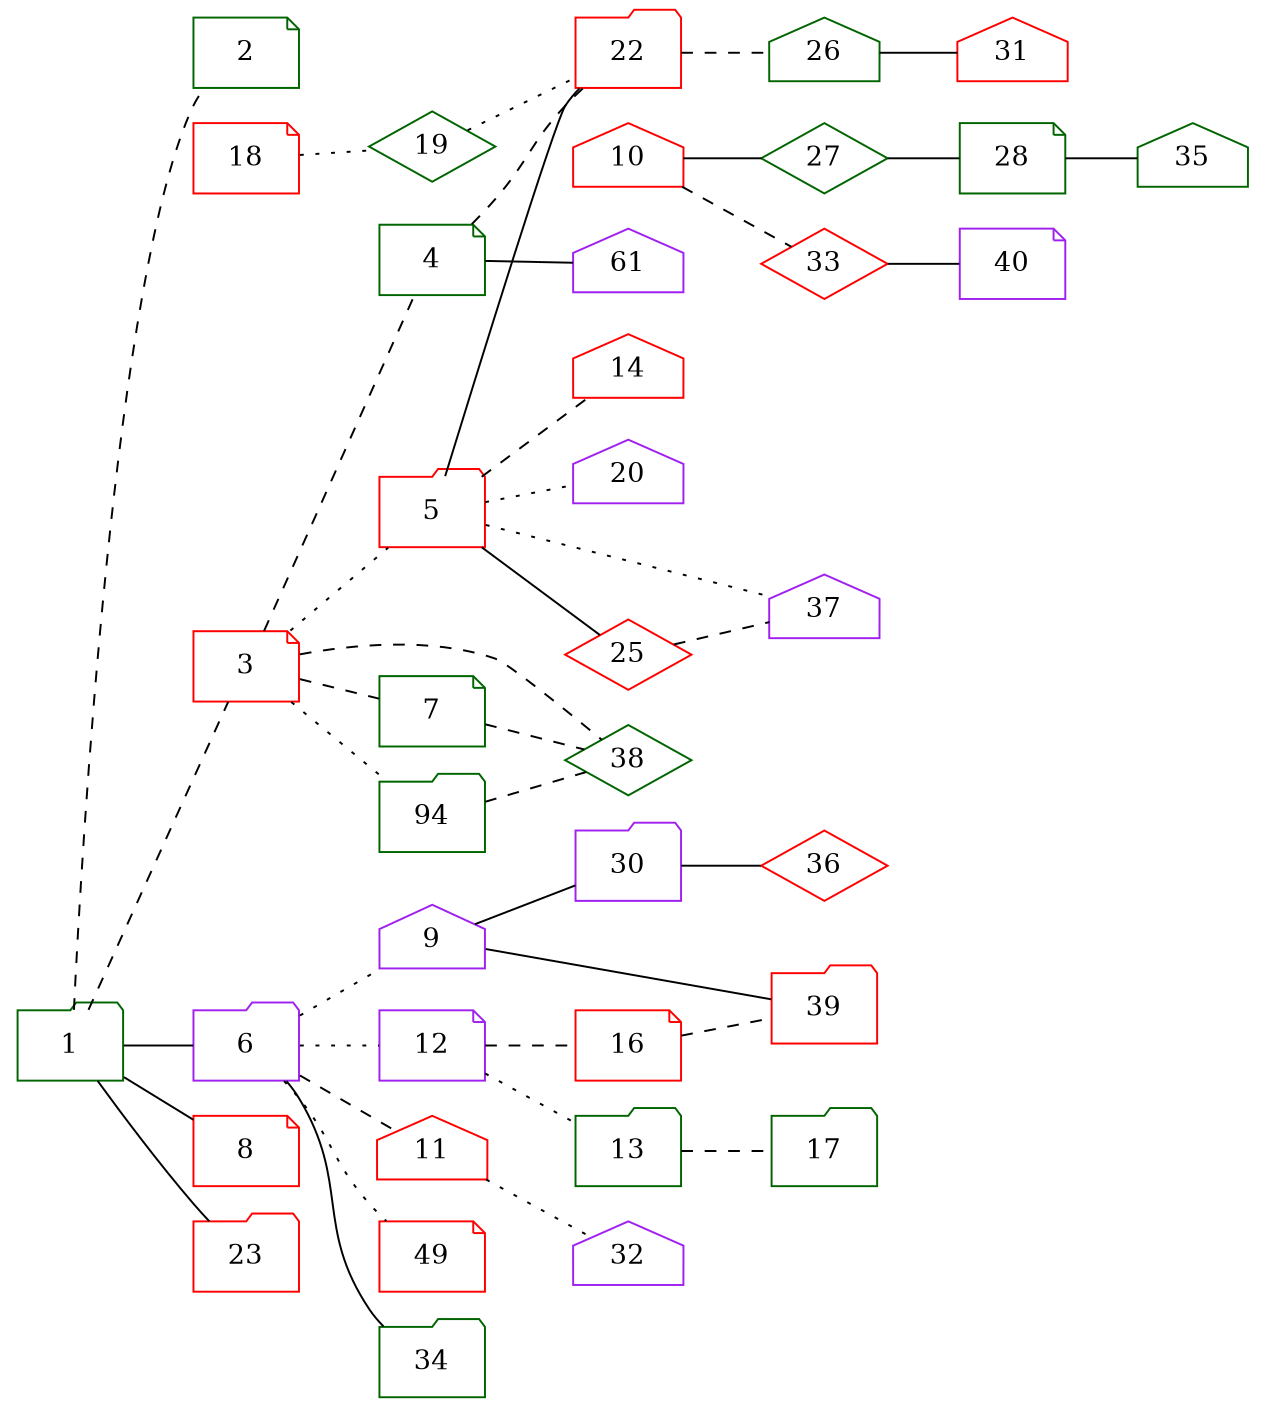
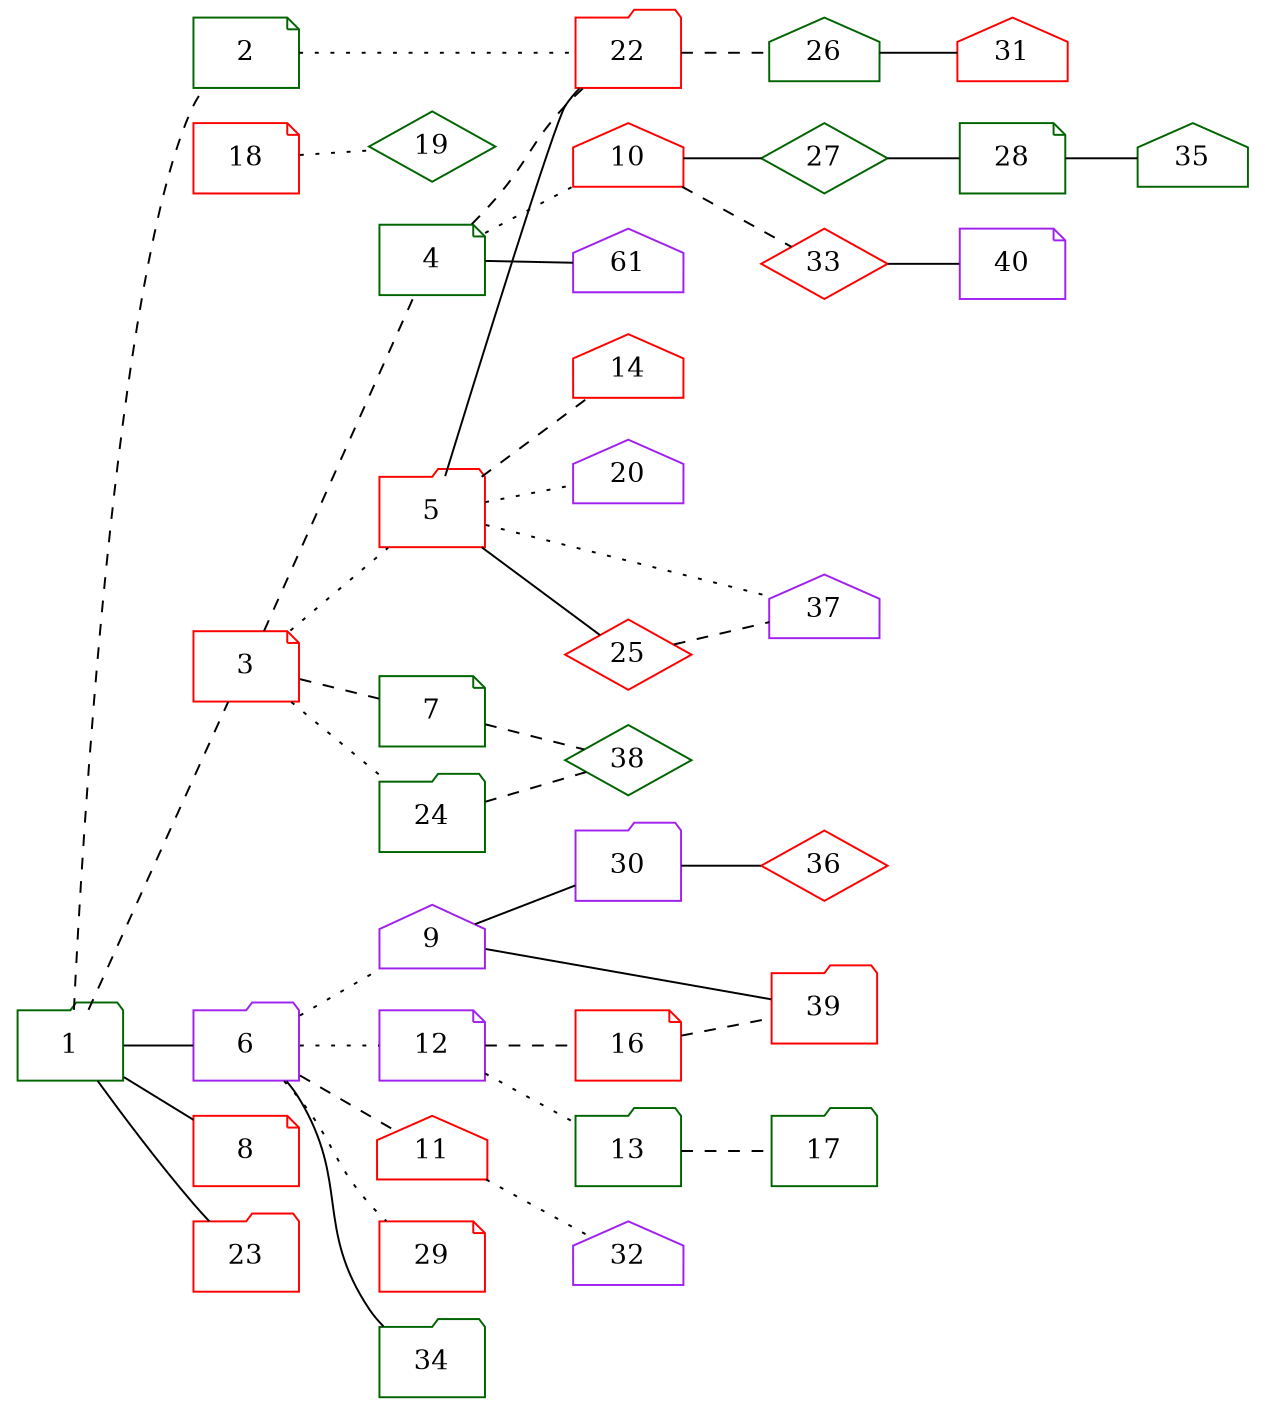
  graph {
    rankdir=LR
    node [color=red shape=folder]
    edge [style=dashed]
    1 [color=darkgreen]
    2 [color=darkgreen shape=note]
    3 [shape=note]
    6 [color=purple]
    8 [shape=note]
    23
    4 [color=darkgreen shape=note]
    5
    7 [color=darkgreen shape=note]
-   24 [color=darkgreen label=94]
+   24 [color=darkgreen]
    38 [color=darkgreen shape=diamond]
    9 [color=purple shape=house]
    11 [shape=house]
    12 [color=purple shape=note]
-   29 [shape=note label=49]
+   29 [shape=note]
    34 [color=darkgreen]
    10 [shape=house]
    n18 [color=purple label=61 shape=house]
    22
    14 [shape=house]
    20 [color=purple shape=house]
    25 [shape=diamond]
    37 [color=purple shape=house]
    30 [color=purple]
    39
    32 [color=purple shape=house]
    13 [color=darkgreen]
    16 [shape=note]
    27 [color=darkgreen shape=diamond]
    33 [shape=diamond]
    26 [color=darkgreen shape=house]
    28 [color=darkgreen shape=note]
    40 [color=purple shape=note]
    31 [shape=house]
    36 [shape=diamond]
    17 [color=darkgreen]
    18 [shape=note]
    19 [color=darkgreen shape=diamond]
    35 [color=darkgreen shape=house]
    1 -- 2
    1 -- 3
    1 -- 6 [style=solid]
    1 -- 8 [style=solid]
    1 -- 23 [style=solid]
    3 -- 4
    3 -- 5 [style=dotted]
    3 -- 7
    3 -- 24 [style=dotted]
-   3 -- 38
    6 -- 9 [style=dotted]
    6 -- 11
    6 -- 12 [style=dotted]
    6 -- 29 [style=dotted]
    6 -- 34 [style=solid]
+   4 -- 10 [style=dotted]
    4 -- n18 [style=solid]
    4 -- 22
    5 -- 22 [style=solid]
    5 -- 14
    5 -- 20 [style=dotted]
    5 -- 25 [style=solid]
    5 -- 37 [style=dotted]
    7 -- 38
    24 -- 38
    9 -- 30 [style=solid]
    9 -- 39 [style=solid]
    11 -- 32 [style=dotted]
    12 -- 13 [style=dotted]
    12 -- 16
    10 -- 27 [style=solid]
    10 -- 33
    22 -- 26
    25 -- 37
    30 -- 36 [style=solid]
    13 -- 17
    16 -- 39
    27 -- 28 [style=solid]
    33 -- 40 [style=solid]
    26 -- 31 [style=solid]
    28 -- 35 [style=solid]
    18 -- 19 [style=dotted]
-   19 -- 22 [style=dotted]
+   2 -- 22 [style=dotted]
  }
